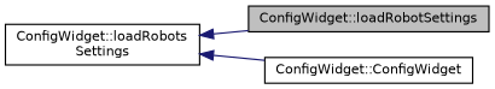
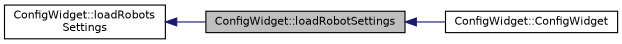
  digraph {
    rankdir=LR
    node [color=black fillcolor=white fontname=Helvetica fontsize=10 shape=record style=filled]
    edge [color=midnightblue dir=back fontname=Helvetica fontsize=10 labelfontname=Helvetica labelfontsize=10 style=solid]
    n1 [fillcolor=grey75 fontcolor=black height=0.2 label="ConfigWidget::loadRobotSettings" width=0.4]
    n2 [height=0.2 label="ConfigWidget::loadRobots\lSettings" width=0.4]
    n3 [height=0.2 label="ConfigWidget::ConfigWidget" width=0.4]
    n2 -> n1
-   n2 -> n3
+   n1 -> n3
  }
